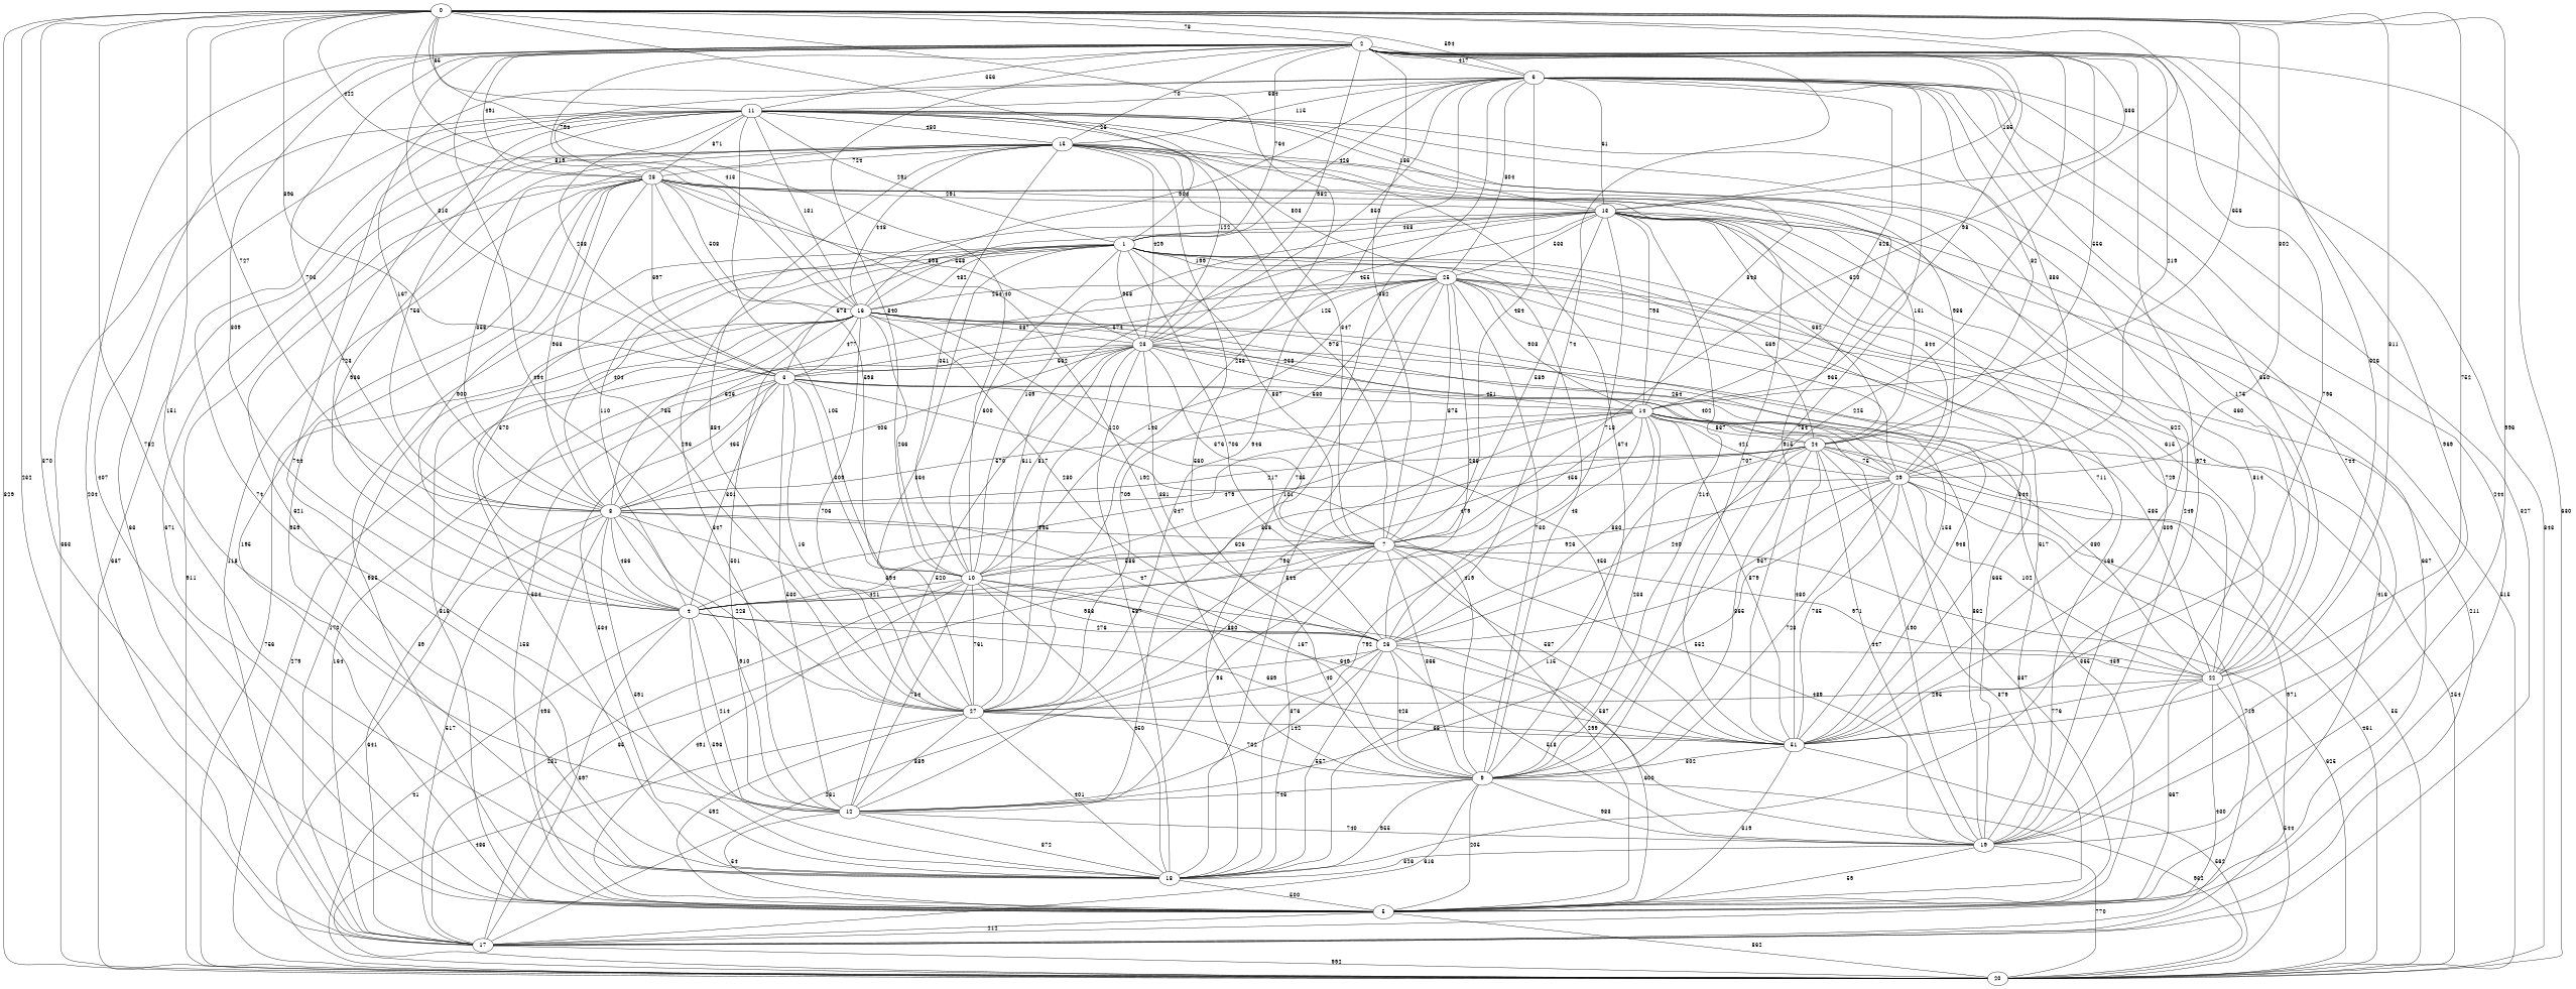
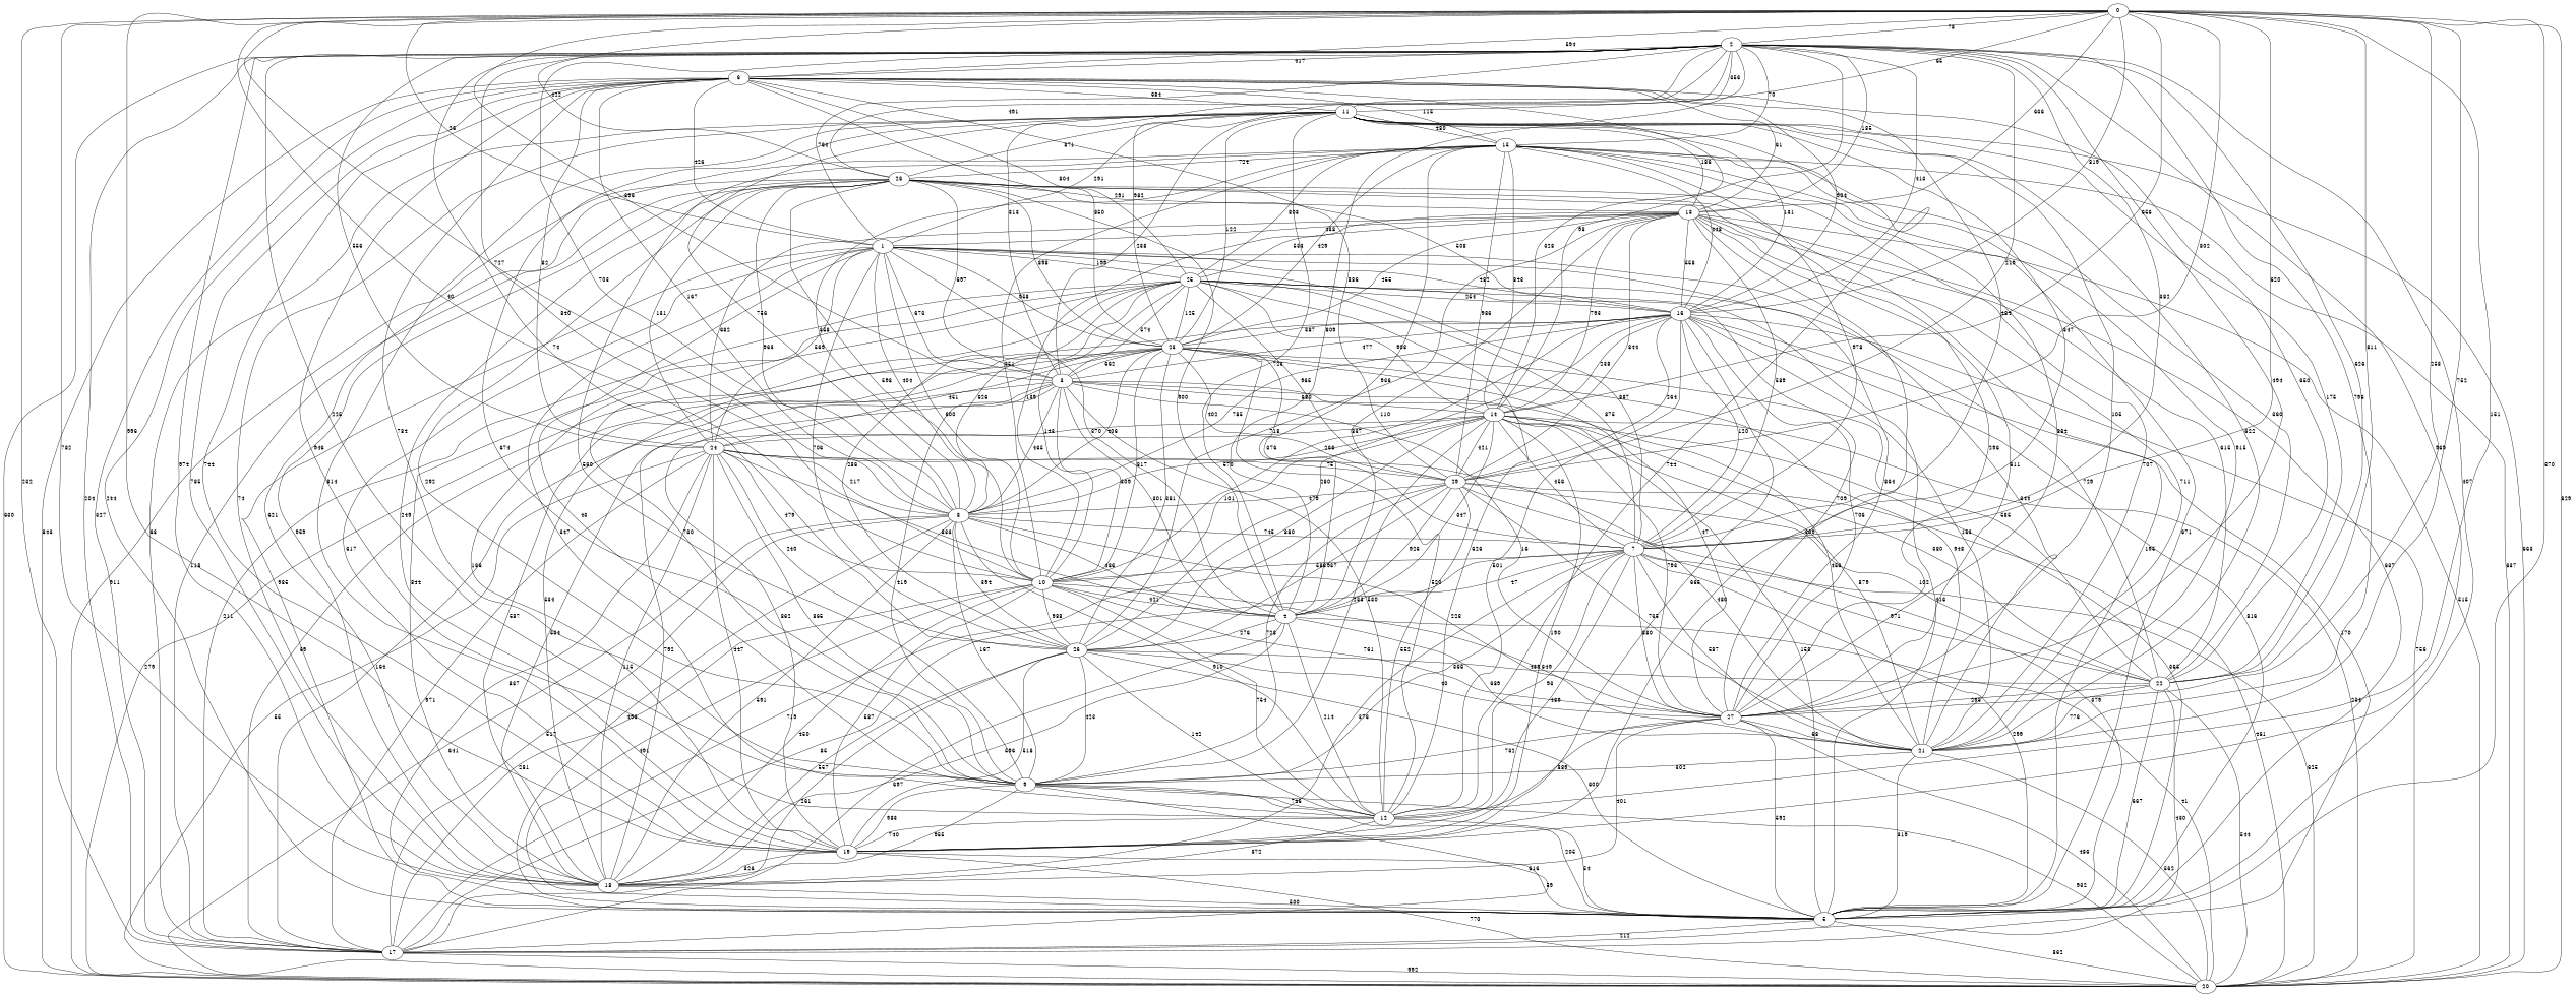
  strict graph {
    0
    2
    3
    6
    8
    11
    12
    16
    17
    18
    19
    20
-   21 [label=51]
+   21
    22
    27
    29
    5
    9
    10
    23
    26
    4
    7
    13
    14
    24
    25
    15
    28
    1
    0 -- 2 [label=78]
    0 -- 3 [label=896]
    0 -- 6 [label=594]
    0 -- 8 [label=727]
    0 -- 11 [label=65]
    0 -- 12 [label=151]
    0 -- 16 [label=819]
    0 -- 17 [label=232]
    0 -- 18 [label=782]
    0 -- 19 [label=996]
    0 -- 20 [label=829]
    0 -- 21 [label=752]
    0 -- 22 [label=811]
    0 -- 27 [label=258]
    0 -- 29 [label=802]
    2 -- 6 [label=417]
    2 -- 16 [label=413]
    2 -- 17 [label=204]
    2 -- 21 [label=796]
    2 -- 22 [label=626]
    2 -- 27 [label=494]
    2 -- 29 [label=219]
    2 -- 5 [label=407]
    2 -- 9 [label=225]
    2 -- 10 [label=840]
    2 -- 23 [label=982]
    2 -- 26 [label=74]
    2 -- 4 [label=809]
    2 -- 7 [label=382]
    2 -- 13 [label=185]
    2 -- 14 [label=98]
    2 -- 24 [label=556]
    3 -- 2 [label=313]
    3 -- 8 [label=465]
    3 -- 16 [label=477]
    3 -- 17 [label=164]
    3 -- 18 [label=534]
    3 -- 27 [label=16]
    3 -- 5 [label=158]
    3 -- 9 [label=419]
    3 -- 14 [label=680]
    3 -- 25 [label=574]
    6 -- 11 [label=684]
    6 -- 16 [label=904]
    6 -- 20 [label=843]
    6 -- 29 [label=886]
    6 -- 5 [label=244]
    6 -- 9 [label=784]
    6 -- 23 [label=850]
    6 -- 13 [label=61]
    6 -- 14 [label=328]
    6 -- 24 [label=82]
    6 -- 25 [label=804]
    6 -- 15 [label=115]
-   6 -- 28 [label=794]
    8 -- 2 [label=703]
    8 -- 6 [label=167]
    8 -- 11 [label=756]
    8 -- 12 [label=910]
    8 -- 16 [label=785]
    8 -- 17 [label=517]
    8 -- 18 [label=591]
    8 -- 27 [label=228]
    8 -- 23 [label=406]
    8 -- 7 [label=745]
    8 -- 14 [label=570]
    8 -- 24 [label=217]
    8 -- 25 [label=626]
    8 -- 15 [label=358]
    8 -- 1 [label=404]
    11 -- 2 [label=356]
    11 -- 3 [label=238]
    11 -- 12 [label=744]
    11 -- 17 [label=63]
    11 -- 19 [label=814]
    11 -- 20 [label=663]
    11 -- 21 [label=622]
    11 -- 22 [label=175]
    11 -- 27 [label=105]
    11 -- 23 [label=122]
    11 -- 4 [label=723]
    11 -- 7 [label=347]
    11 -- 13 [label=186]
    11 -- 15 [label=480]
    12 -- 3 [label=530]
    12 -- 6 [label=946]
    12 -- 18 [label=872]
    12 -- 19 [label=740]
    12 -- 27 [label=889]
    12 -- 29 [label=552]
    12 -- 23 [label=520]
    12 -- 26 [label=142]
    12 -- 25 [label=626]
    16 -- 11 [label=131]
    16 -- 12 [label=501]
    16 -- 17 [label=170]
    16 -- 18 [label=534]
    16 -- 19 [label=665]
    16 -- 20 [label=756]
    16 -- 27 [label=706]
    16 -- 29 [label=264]
    16 -- 10 [label=266]
    16 -- 23 [label=387]
    16 -- 13 [label=558]
    16 -- 28 [label=508]
    17 -- 6 [label=327]
    17 -- 20 [label=992]
    17 -- 22 [label=430]
    17 -- 10 [label=281]
    17 -- 23 [label=39]
    17 -- 26 [label=261]
    17 -- 4 [label=697]
    17 -- 7 [label=85]
    17 -- 24 [label=971]
    17 -- 25 [label=211]
    17 -- 28 [label=118]
    18 -- 2 [label=974]
    18 -- 6 [label=785]
    18 -- 11 [label=74]
    18 -- 27 [label=401]
    18 -- 5 [label=500]
    18 -- 9 [label=955]
    18 -- 10 [label=450]
    18 -- 4 [label=596]
    18 -- 24 [label=115]
    18 -- 15 [label=621]
    19 -- 2 [label=969]
    19 -- 3 [label=862]
    19 -- 6 [label=744]
    19 -- 18 [label=326]
    19 -- 20 [label=770]
    19 -- 9 [label=983]
    19 -- 26 [label=518]
    19 -- 13 [label=309]
    19 -- 14 [label=190]
    19 -- 24 [label=447]
    19 -- 25 [label=166]
    19 -- 28 [label=249]
    20 -- 2 [label=630]
    20 -- 8 [label=641]
    20 -- 21 [label=562]
    20 -- 22 [label=544]
    20 -- 27 [label=486]
    20 -- 29 [label=461]
    20 -- 14 [label=254]
    20 -- 24 [label=55]
    21 -- 3 [label=453]
    21 -- 16 [label=153]
    21 -- 5 [label=319]
    21 -- 9 [label=302]
    21 -- 23 [label=948]
    21 -- 4 [label=689]
    21 -- 7 [label=587]
    21 -- 13 [label=711]
    21 -- 24 [label=480]
    21 -- 28 [label=707]
    22 -- 6 [label=650]
    22 -- 21 [label=776]
    22 -- 27 [label=295]
    22 -- 29 [label=102]
    22 -- 7 [label=971]
    22 -- 14 [label=380]
    22 -- 25 [label=729]
    27 -- 21 [label=68]
    27 -- 23 [label=47]
    27 -- 26 [label=40]
    27 -- 7 [label=880]
    27 -- 15 [label=884]
    27 -- 28 [label=296]
    29 -- 8 [label=479]
    29 -- 17 [label=719]
    29 -- 21 [label=735]
    29 -- 9 [label=728]
    29 -- 23 [label=402]
    5 -- 0 [label=370]
    5 -- 8 [label=493]
    5 -- 12 [label=54]
    5 -- 16 [label=816]
    5 -- 17 [label=212]
    5 -- 19 [label=59]
    5 -- 20 [label=862]
    5 -- 22 [label=667]
    5 -- 27 [label=592]
    5 -- 29 [label=379]
    5 -- 9 [label=205]
    5 -- 10 [label=491]
    5 -- 26 [label=600]
    5 -- 13 [label=637]
    5 -- 14 [label=365]
    5 -- 24 [label=837]
    5 -- 25 [label=416]
    5 -- 28 [label=195]
    9 -- 8 [label=167]
    9 -- 11 [label=674]
    9 -- 12 [label=746]
    9 -- 17 [label=616]
    9 -- 20 [label=932]
    9 -- 27 [label=732]
    9 -- 26 [label=423]
    9 -- 7 [label=366]
-   9 -- 13 [label=214]
    9 -- 14 [label=233]
    9 -- 24 [label=865]
    9 -- 15 [label=560]
-   9 -- 28 [label=192]
+   9 -- 28 [label=292]
    10 -- 0 [label=40]
    10 -- 3 [label=309]
    10 -- 12 [label=754]
    10 -- 19 [label=587]
    10 -- 21 [label=649]
    10 -- 27 [label=761]
    10 -- 23 [label=817]
    10 -- 26 [label=988]
    10 -- 4 [label=421]
    10 -- 13 [label=139]
    10 -- 14 [label=101]
    10 -- 24 [label=479]
    10 -- 25 [label=143]
    10 -- 28 [label=598]
    23 -- 3 [label=662]
    23 -- 18 [label=587]
    23 -- 20 [label=279]
    23 -- 22 [label=585]
    23 -- 24 [label=451]
    23 -- 25 [label=125]
    23 -- 28 [label=898]
    26 -- 8 [label=394]
    26 -- 16 [label=280]
    26 -- 18 [label=557]
    26 -- 22 [label=439]
    26 -- 29 [label=937]
    26 -- 23 [label=381]
    26 -- 13 [label=718]
    26 -- 14 [label=880]
    26 -- 25 [label=286]
    4 -- 3 [label=301]
    4 -- 8 [label=486]
    4 -- 12 [label=214]
    4 -- 20 [label=41]
    4 -- 29 [label=926]
    4 -- 26 [label=276]
    4 -- 7 [label=47]
    4 -- 13 [label=110]
    4 -- 14 [label=347]
    4 -- 15 [label=936]
    4 -- 1 [label=370]
    7 -- 0 [label=620]
    7 -- 6 [label=484]
    7 -- 12 [label=93]
    7 -- 16 [label=120]
    7 -- 18 [label=376]
    7 -- 19 [label=489]
    7 -- 20 [label=625]
    7 -- 5 [label=299]
    7 -- 10 [label=586]
    7 -- 23 [label=376]
    7 -- 13 [label=589]
    7 -- 25 [label=875]
    7 -- 15 [label=978]
    7 -- 1 [label=887]
    13 -- 0 [label=636]
    13 -- 20 [label=515]
    13 -- 22 [label=615]
    13 -- 27 [label=611]
    13 -- 29 [label=844]
    13 -- 23 [label=455]
    13 -- 14 [label=793]
    13 -- 24 [label=682]
    13 -- 25 [label=533]
    13 -- 1 [label=438]
    14 -- 0 [label=656]
    14 -- 16 [label=238]
    14 -- 18 [label=792]
    14 -- 21 [label=879]
    14 -- 27 [label=793]
    14 -- 29 [label=421]
    14 -- 7 [label=456]
    14 -- 24 [label=837]
    24 -- 29 [label=75]
    24 -- 26 [label=240]
    24 -- 4 [label=833]
    24 -- 28 [label=131]
    24 -- 1 [label=569]
    25 -- 16 [label=254]
    25 -- 18 [label=844]
    25 -- 27 [label=709]
    25 -- 29 [label=965]
    25 -- 9 [label=730]
    25 -- 14 [label=908]
    15 -- 2 [label=70]
    15 -- 16 [label=448]
    15 -- 20 [label=637]
    15 -- 21 [label=915]
    15 -- 22 [label=360]
    15 -- 29 [label=986]
    15 -- 5 [label=671]
    15 -- 10 [label=351]
    15 -- 23 [label=429]
    15 -- 14 [label=843]
    15 -- 25 [label=803]
    15 -- 28 [label=724]
    28 -- 0 [label=422]
    28 -- 2 [label=491]
    28 -- 3 [label=697]
    28 -- 8 [label=963]
    28 -- 11 [label=871]
    28 -- 18 [label=959]
    28 -- 20 [label=911]
    28 -- 4 [label=900]
    28 -- 13 [label=291]
    1 -- 0 [label=26]
    1 -- 2 [label=764]
    1 -- 3 [label=673]
    1 -- 6 [label=426]
    1 -- 11 [label=291]
    1 -- 12 [label=347]
    1 -- 16 [label=482]
    1 -- 19 [label=617]
    1 -- 21 [label=344]
    1 -- 27 [label=864]
    1 -- 5 [label=985]
    1 -- 9 [label=43]
    1 -- 10 [label=600]
    1 -- 23 [label=958]
    1 -- 26 [label=706]
    1 -- 25 [label=199]
  }
